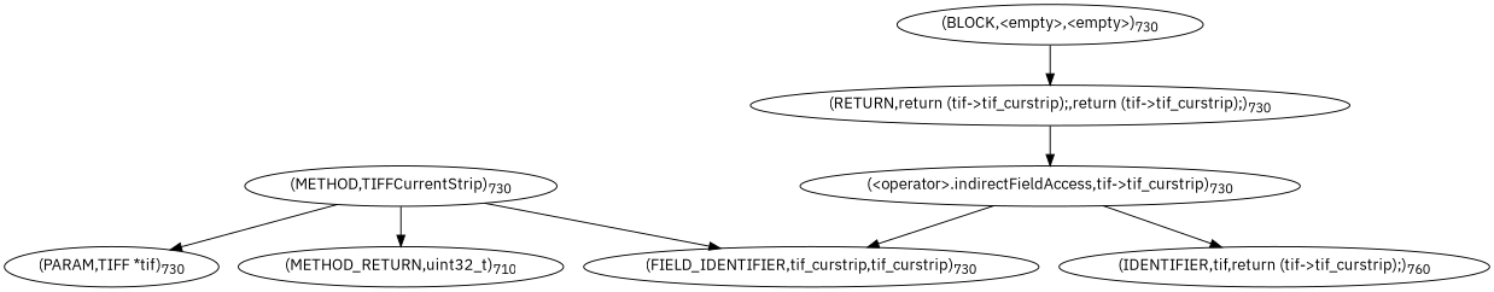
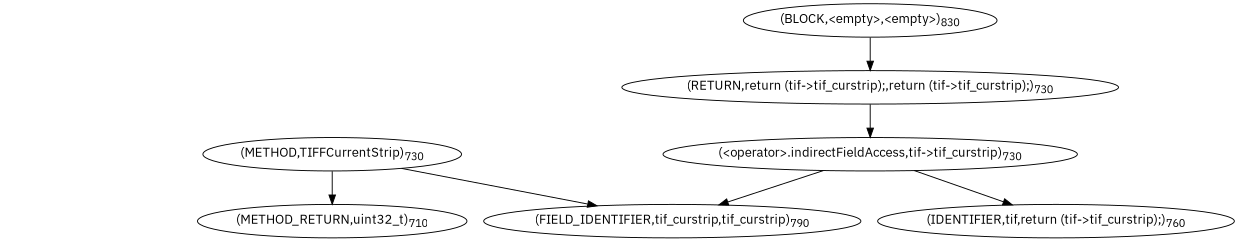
  digraph {
    fontname="IBM Plex Sans"
    node [fontname="IBM Plex Sans"]
    edge [fontname="IBM Plex Sans"]
    n1 [label=<(METHOD,TIFFCurrentStrip)<SUB>730</SUB>>]
-   n2 [label=<(PARAM,TIFF *tif)<SUB>730</SUB>>]
    n3 [label=<(METHOD_RETURN,uint32_t)<SUB>710</SUB>>]
-   n4 [label=<(FIELD_IDENTIFIER,tif_curstrip,tif_curstrip)<SUB>730</SUB>>]
-   n5 [label=<(BLOCK,&lt;empty&gt;,&lt;empty&gt;)<SUB>730</SUB>>]
+   n4 [label=<(FIELD_IDENTIFIER,tif_curstrip,tif_curstrip)<SUB>790</SUB>>]
+   n5 [label=<(BLOCK,&lt;empty&gt;,&lt;empty&gt;)<SUB>830</SUB>>]
    n6 [label=<(RETURN,return (tif-&gt;tif_curstrip);,return (tif-&gt;tif_curstrip);)<SUB>730</SUB>>]
    n7 [label=<(&lt;operator&gt;.indirectFieldAccess,tif-&gt;tif_curstrip)<SUB>730</SUB>>]
    n8 [label=<(IDENTIFIER,tif,return (tif-&gt;tif_curstrip);)<SUB>760</SUB>>]
-   n1 -> n2
    n1 -> n3
    n1 -> n4
    n5 -> n6
    n6 -> n7
    n7 -> n4
    n7 -> n8
  }
